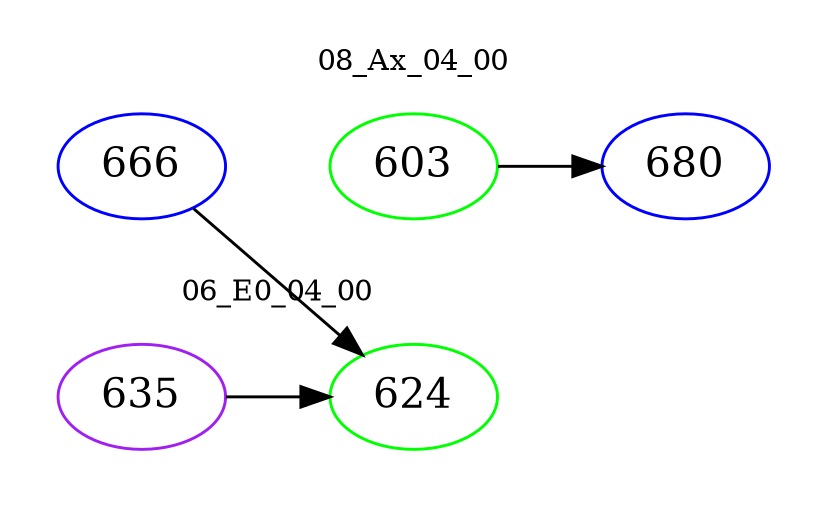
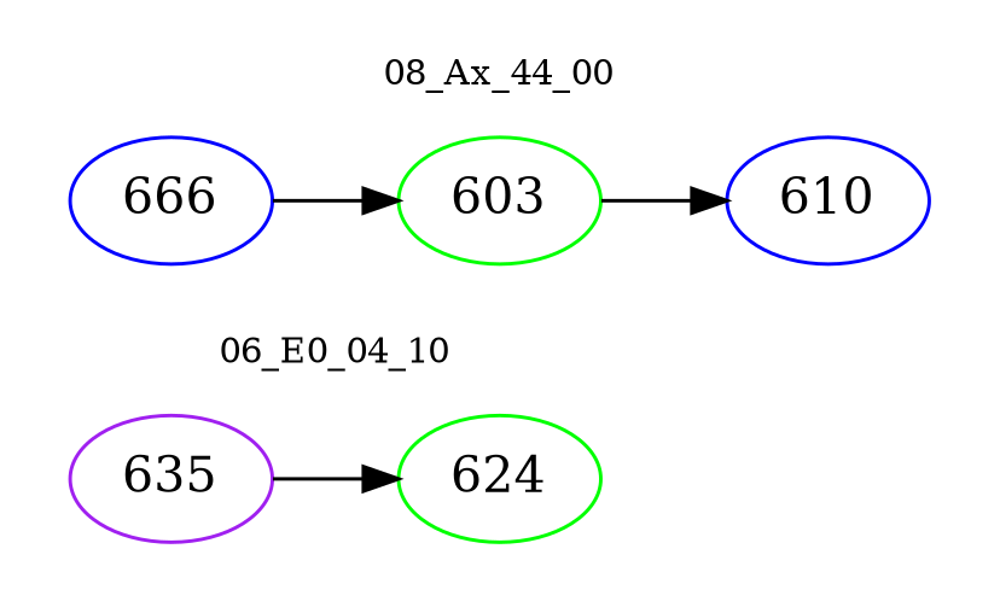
  digraph {
    rankdir=LR
    node [color=blue]
    edge [color=black]
    n1 [label=666]
    n2 [color=green label=603]
-   n3 [label=680]
+   n3 [label=610]
    n4 [color=purple label=635]
    n5 [color=green label=624]
    subgraph cluster_1 {
      color=white
      fontsize=10
-     label="08_Ax_04_00"
+     label="08_Ax_44_00"
      n1
      n2
      n3
    }
    subgraph cluster_2 {
      color=white
      fontsize=10
-     label="06_E0_04_00"
+     label="06_E0_04_10"
      n4
      n5
    }
-   n1 -> n5
+   n1 -> n2
    n2 -> n3
    n4 -> n5
  }
